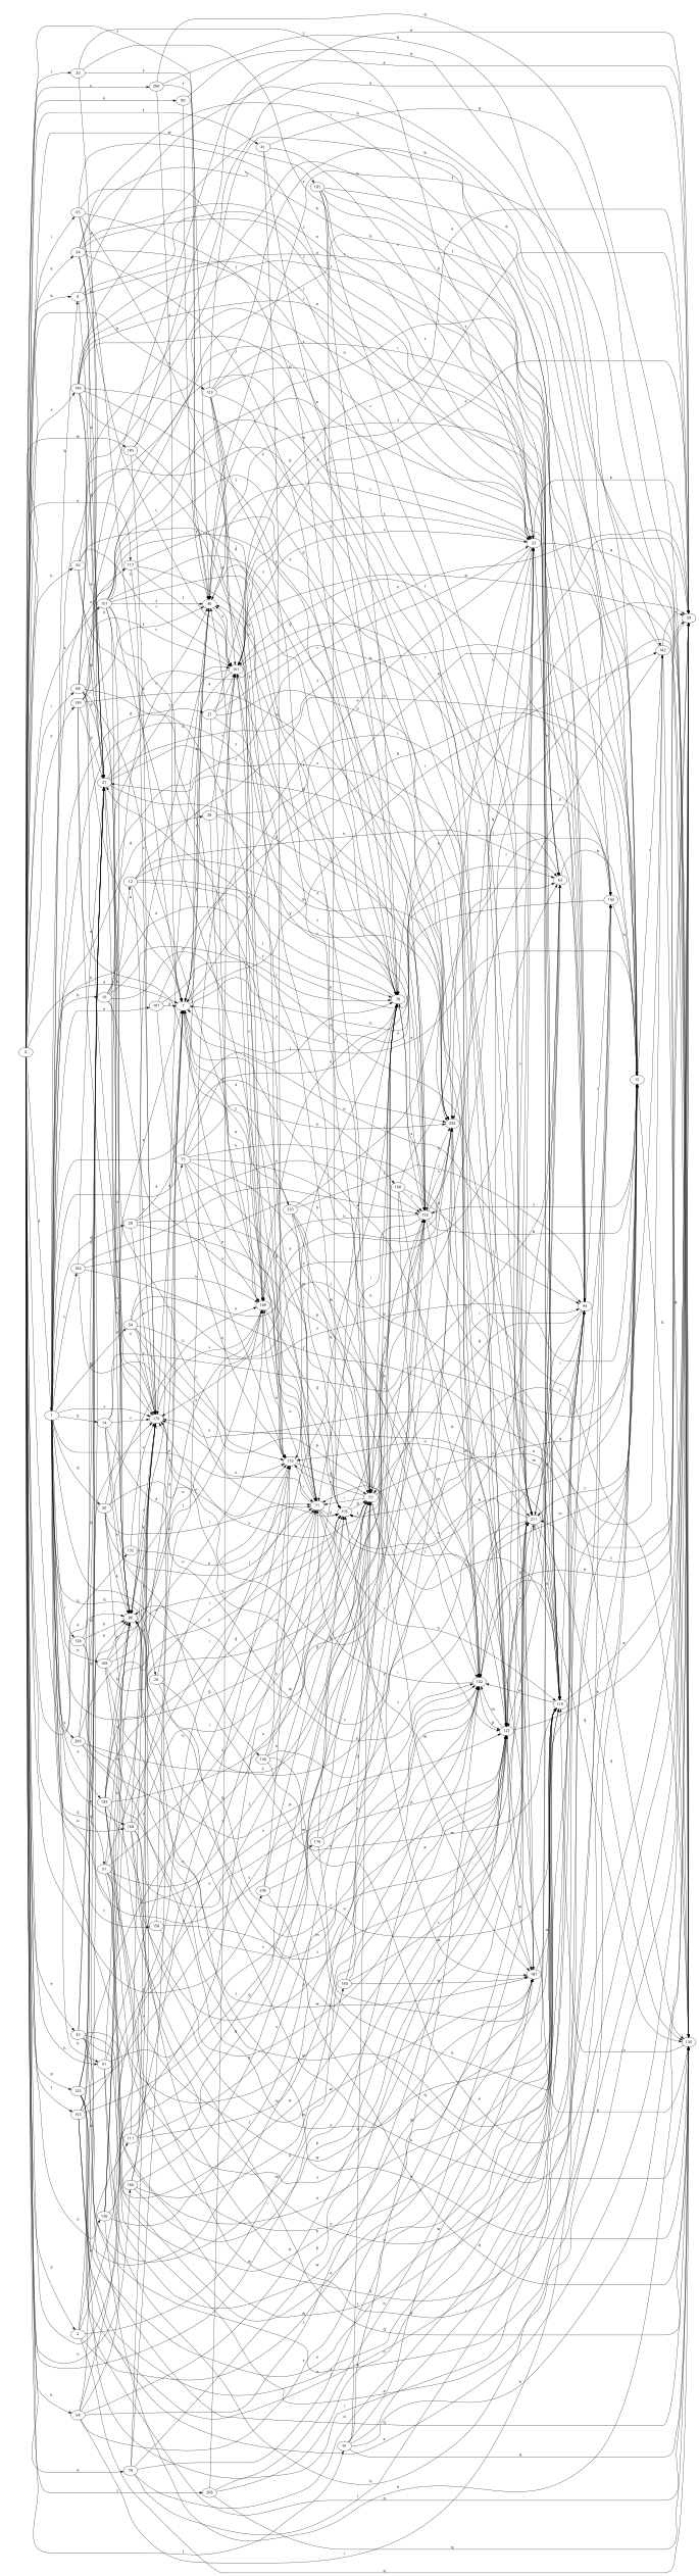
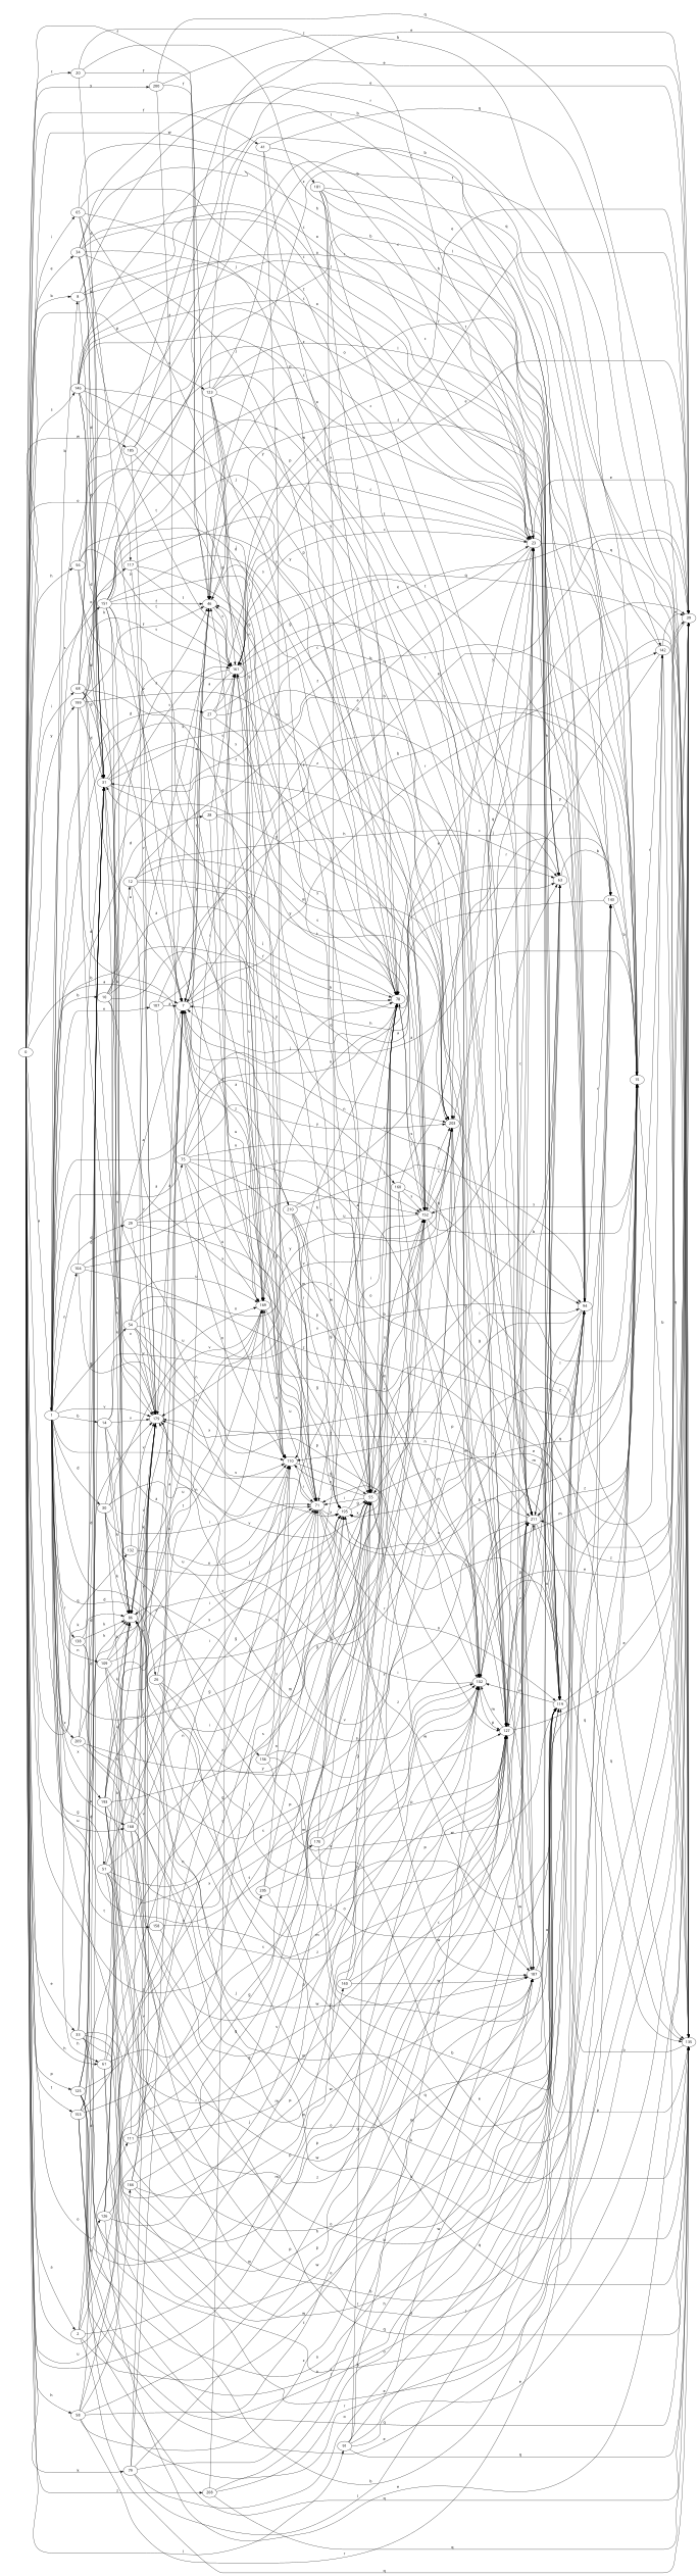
  strict digraph {
    fontname="Noto Sans"
    rankdir=LR
    node [fontname="Noto Sans"]
    edge [fontname="Noto Sans"]
    0
    1
    2
    7
    8
    20
    33
    34
    41
    46
    56
    58
    61
    65
    68
    71
    79
-   80
    86
    91
    102
    111
    117
    123
    125
    132
    146
    151
    153
    166
    168
    181
    185
    199
    200
    205
    208
    10
    12
    14
    26
    27
    28
    29
    30
    39
    51
    54
    55
    75
    104
    107
    109
    110
    138
    140
    152
    156
    158
    160
    170
    179
    193
    209
    31
    126
    135
    187
    63
    94
    142
    210
    23
    119
    211
    15
    127
    161
    78
    143
    169
    195
    203
    0 -> 1 [label=a]
    0 -> 2 [label=a]
    0 -> 7 [label=a]
    0 -> 8 [label=b]
    0 -> 20 [label=c]
    0 -> 33 [label=e]
    0 -> 34 [label=e]
    0 -> 41 [label=f]
    0 -> 46 [label=f]
    0 -> 56 [label=h]
    0 -> 58 [label=h]
    0 -> 61 [label=h]
    0 -> 65 [label=i]
    0 -> 68 [label=i]
    0 -> 71 [label=i]
    0 -> 79 [label=k]
-   0 -> 80 [label=k]
    0 -> 86 [label=k]
    0 -> 91 [label=l]
    0 -> 102 [label=m]
    0 -> 111 [label=o]
    0 -> 117 [label=o]
    0 -> 123 [label=p]
    0 -> 125 [label=p]
    0 -> 132 [label=q]
    0 -> 146 [label=s]
    0 -> 151 [label=s]
    0 -> 153 [label=t]
    0 -> 166 [label=u]
    0 -> 168 [label=u]
    0 -> 181 [label=w]
    0 -> 185 [label=w]
    0 -> 199 [label=y]
    0 -> 200 [label=y]
    0 -> 205 [label=z]
    0 -> 208 [label=z]
    1 -> 8 [label=b]
    1 -> 61 [label=h]
    1 -> 117 [label=o]
    1 -> 168 [label=u]
    1 -> 10 [label=b]
    1 -> 12 [label=b]
    1 -> 14 [label=b]
    1 -> 26 [label=d]
    1 -> 27 [label=d]
    1 -> 28 [label=d]
    1 -> 29 [label=d]
    1 -> 30 [label=d]
    1 -> 39 [label=e]
    1 -> 51 [label=g]
    1 -> 54 [label=g]
    1 -> 55 [label=g]
    1 -> 75 [label=j]
    1 -> 104 [label=n]
    1 -> 107 [label=n]
    1 -> 109 [label=n]
    1 -> 110 [label=n]
    1 -> 138 [label=r]
    1 -> 140 [label=r]
    1 -> 152 [label=s]
    1 -> 156 [label=t]
    1 -> 158 [label=t]
    1 -> 160 [label=t]
    1 -> 170 [label=v]
    1 -> 179 [label=v]
    1 -> 193 [label=x]
    1 -> 209 [label=z]
    2 -> 102 [label=m]
    2 -> 110 [label=n]
    2 -> 31 [label=d]
    2 -> 126 [label=p]
    2 -> 135 [label=q]
    2 -> 187 [label=w]
    7 -> 46 [label=f]
    7 -> 71 [label=i]
    7 -> 39 [label=e]
    7 -> 63 [label=h]
    7 -> 94 [label=l]
    7 -> 142 [label=r]
    7 -> 210 [label=z]
    8 -> 31 [label=d]
    8 -> 142 [label=r]
    8 -> 23 [label=c]
    8 -> 119 [label=o]
    20 -> 46 [label=f]
    20 -> 31 [label=d]
    20 -> 23 [label=c]
    20 -> 211 [label=z]
    33 -> 39 [label=e]
    33 -> 179 [label=v]
    33 -> 31 [label=d]
    33 -> 135 [label=q]
    33 -> 63 [label=h]
    33 -> 15 [label=b]
    33 -> 127 [label=p]
    34 -> 86 [label=k]
    34 -> 31 [label=d]
    34 -> 63 [label=h]
    34 -> 94 [label=l]
    34 -> 23 [label=c]
    34 -> 119 [label=o]
    34 -> 211 [label=z]
    34 -> 161 [label=t]
    34 -> 78 [label=j]
    41 -> 110 [label=n]
    41 -> 135 [label=q]
    41 -> 23 [label=c]
    41 -> 78 [label=j]
    46 -> 7 [label=a]
    46 -> 23 [label=c]
    46 -> 161 [label=t]
    56 -> 71 [label=i]
    56 -> 31 [label=d]
    56 -> 127 [label=p]
    56 -> 161 [label=t]
    56 -> 78 [label=j]
    58 -> 71 [label=i]
    58 -> 110 [label=n]
    58 -> 31 [label=d]
    58 -> 23 [label=c]
    58 -> 211 [label=z]
    58 -> 127 [label=p]
    58 -> 143 [label=r]
    61 -> 71 [label=i]
    61 -> 86 [label=k]
    61 -> 152 [label=s]
    61 -> 187 [label=w]
    61 -> 15 [label=b]
    65 -> 7 [label=a]
    65 -> 31 [label=d]
    65 -> 23 [label=c]
    65 -> 211 [label=z]
    65 -> 78 [label=j]
    65 -> 169 [label=u]
    68 -> 7 [label=a]
    68 -> 55 [label=g]
    68 -> 110 [label=n]
    68 -> 179 [label=v]
    68 -> 31 [label=d]
    68 -> 187 [label=w]
    68 -> 15 [label=b]
    68 -> 161 [label=t]
    71 -> 46 [label=f]
    71 -> 179 [label=v]
    71 -> 187 [label=w]
    71 -> 119 [label=o]
    71 -> 15 [label=b]
    71 -> 169 [label=u]
    71 -> 195 [label=x]
    79 -> 179 [label=v]
    79 -> 94 [label=l]
    79 -> 119 [label=o]
    79 -> 211 [label=z]
    79 -> 127 [label=p]
    79 -> 161 [label=t]
-   80 -> 46 [label=f]
-   80 -> 15 [label=b]
    86 -> 179 [label=v]
    86 -> 119 [label=o]
    86 -> 211 [label=z]
    91 -> 102 [label=m]
    91 -> 39 [label=e]
    91 -> 55 [label=g]
    91 -> 135 [label=q]
    91 -> 187 [label=w]
    91 -> 94 [label=l]
    102 -> 71 [label=i]
    102 -> 39 [label=e]
    102 -> 135 [label=q]
    102 -> 127 [label=p]
    111 -> 102 [label=m]
    111 -> 55 [label=g]
    111 -> 152 [label=s]
    111 -> 179 [label=v]
    117 -> 55 [label=g]
    117 -> 179 [label=v]
    117 -> 161 [label=t]
    117 -> 203 [label=y]
    123 -> 55 [label=g]
    123 -> 110 [label=n]
    123 -> 94 [label=l]
    123 -> 23 [label=c]
    123 -> 15 [label=b]
    123 -> 161 [label=t]
    123 -> 143 [label=r]
    123 -> 169 [label=u]
    123 -> 203 [label=y]
    125 -> 39 [label=e]
    125 -> 55 [label=g]
    125 -> 152 [label=s]
    125 -> 31 [label=d]
    125 -> 135 [label=q]
    125 -> 94 [label=l]
    125 -> 119 [label=o]
    125 -> 127 [label=p]
    125 -> 169 [label=u]
    132 -> 71 [label=i]
    132 -> 179 [label=v]
    146 -> 55 [label=g]
    146 -> 179 [label=v]
    146 -> 31 [label=d]
    146 -> 94 [label=l]
    146 -> 119 [label=o]
    146 -> 15 [label=b]
    146 -> 127 [label=p]
    146 -> 78 [label=j]
    146 -> 143 [label=r]
    146 -> 203 [label=y]
    151 -> 46 [label=f]
    151 -> 71 [label=i]
    151 -> 86 [label=k]
    151 -> 152 [label=s]
    151 -> 179 [label=v]
    151 -> 211 [label=z]
    151 -> 15 [label=b]
    151 -> 127 [label=p]
    151 -> 78 [label=j]
    151 -> 195 [label=x]
    151 -> 203 [label=y]
    153 -> 86 [label=k]
    153 -> 102 [label=m]
    153 -> 31 [label=d]
    153 -> 119 [label=o]
    153 -> 78 [label=j]
    153 -> 143 [label=r]
    153 -> 195 [label=x]
    166 -> 7 [label=a]
    166 -> 102 [label=m]
    166 -> 55 [label=g]
    166 -> 179 [label=v]
    166 -> 127 [label=p]
    168 -> 102 [label=m]
    168 -> 39 [label=e]
    168 -> 110 [label=n]
    168 -> 152 [label=s]
    168 -> 179 [label=v]
    168 -> 187 [label=w]
    168 -> 15 [label=b]
    181 -> 135 [label=q]
    181 -> 63 [label=h]
    181 -> 94 [label=l]
    181 -> 23 [label=c]
    181 -> 78 [label=j]
    181 -> 195 [label=x]
    185 -> 39 [label=e]
    185 -> 55 [label=g]
    185 -> 179 [label=v]
    185 -> 119 [label=o]
    199 -> 46 [label=f]
    199 -> 71 [label=i]
    199 -> 102 [label=m]
    199 -> 39 [label=e]
    199 -> 179 [label=v]
    199 -> 31 [label=d]
    199 -> 23 [label=c]
    199 -> 119 [label=o]
    200 -> 7 [label=a]
    200 -> 46 [label=f]
    200 -> 135 [label=q]
    200 -> 15 [label=b]
    205 -> 55 [label=g]
    205 -> 110 [label=n]
    205 -> 135 [label=q]
    205 -> 203 [label=y]
    208 -> 135 [label=q]
    208 -> 63 [label=h]
    208 -> 119 [label=o]
    208 -> 161 [label=t]
    10 -> 86 [label=k]
    10 -> 63 [label=h]
    10 -> 23 [label=c]
    10 -> 119 [label=o]
    10 -> 161 [label=t]
    10 -> 195 [label=x]
    10 -> 203 [label=y]
    12 -> 7 [label=a]
    12 -> 102 [label=m]
    12 -> 179 [label=v]
    12 -> 63 [label=h]
    12 -> 15 [label=b]
    12 -> 78 [label=j]
    12 -> 203 [label=y]
    14 -> 46 [label=f]
    14 -> 86 [label=k]
    14 -> 102 [label=m]
    14 -> 179 [label=v]
    14 -> 142 [label=r]
    14 -> 119 [label=o]
    26 -> 7 [label=a]
    26 -> 135 [label=q]
    26 -> 63 [label=h]
-   209 -> 119 [label=o]
+   26 -> 119 [label=o]
    27 -> 39 [label=e]
    27 -> 152 [label=s]
    27 -> 63 [label=h]
    27 -> 127 [label=p]
    27 -> 161 [label=t]
    27 -> 169 [label=u]
    28 -> 152 [label=s]
    28 -> 94 [label=l]
    28 -> 161 [label=t]
    28 -> 169 [label=u]
    29 -> 7 [label=a]
    29 -> 102 [label=m]
    29 -> 152 [label=s]
    29 -> 179 [label=v]
    29 -> 127 [label=p]
    30 -> 7 [label=a]
    30 -> 71 [label=i]
    30 -> 86 [label=k]
    30 -> 110 [label=n]
    30 -> 211 [label=z]
    30 -> 78 [label=j]
    30 -> 169 [label=u]
    39 -> 86 [label=k]
    39 -> 211 [label=z]
    39 -> 161 [label=t]
    51 -> 71 [label=i]
    51 -> 86 [label=k]
    51 -> 152 [label=s]
    51 -> 187 [label=w]
    51 -> 119 [label=o]
    51 -> 211 [label=z]
    51 -> 78 [label=j]
    51 -> 195 [label=x]
    54 -> 179 [label=v]
    54 -> 23 [label=c]
    54 -> 211 [label=z]
    54 -> 15 [label=b]
    54 -> 127 [label=p]
    54 -> 169 [label=u]
    54 -> 203 [label=y]
    55 -> 71 [label=i]
    55 -> 39 [label=e]
    55 -> 110 [label=n]
    55 -> 187 [label=w]
    55 -> 94 [label=l]
    55 -> 119 [label=o]
    55 -> 78 [label=j]
    55 -> 195 [label=x]
    75 -> 46 [label=f]
    75 -> 102 [label=m]
    75 -> 39 [label=e]
    75 -> 55 [label=g]
    75 -> 110 [label=n]
    75 -> 135 [label=q]
    75 -> 119 [label=o]
    75 -> 78 [label=j]
    75 -> 169 [label=u]
    75 -> 203 [label=y]
    104 -> 152 [label=s]
    104 -> 31 [label=d]
    104 -> 63 [label=h]
    104 -> 211 [label=z]
    104 -> 195 [label=x]
    107 -> 7 [label=a]
    107 -> 110 [label=n]
    107 -> 15 [label=b]
    107 -> 78 [label=j]
    109 -> 86 [label=k]
    109 -> 187 [label=w]
    109 -> 119 [label=o]
    109 -> 78 [label=j]
    109 -> 169 [label=u]
    109 -> 195 [label=x]
    110 -> 71 [label=i]
    110 -> 55 [label=g]
    138 -> 86 [label=k]
    138 -> 31 [label=d]
    138 -> 135 [label=q]
    138 -> 94 [label=l]
    140 -> 55 [label=g]
    140 -> 187 [label=w]
    140 -> 23 [label=c]
    140 -> 127 [label=p]
    152 -> 46 [label=f]
    152 -> 71 [label=i]
    152 -> 135 [label=q]
    152 -> 23 [label=c]
    152 -> 15 [label=b]
    152 -> 161 [label=t]
    152 -> 78 [label=j]
    152 -> 169 [label=u]
    152 -> 203 [label=y]
    156 -> 39 [label=e]
    156 -> 110 [label=n]
    156 -> 211 [label=z]
    156 -> 15 [label=b]
    156 -> 78 [label=j]
    158 -> 7 [label=a]
    158 -> 102 [label=m]
    158 -> 127 [label=p]
    160 -> 102 [label=m]
    160 -> 152 [label=s]
    160 -> 94 [label=l]
    160 -> 127 [label=p]
    160 -> 143 [label=r]
    170 -> 119 [label=o]
    170 -> 127 [label=p]
    170 -> 195 [label=x]
    170 -> 203 [label=y]
    179 -> 7 [label=a]
    179 -> 86 [label=k]
    179 -> 143 [label=r]
    193 -> 71 [label=i]
    193 -> 86 [label=k]
    193 -> 55 [label=g]
    193 -> 152 [label=s]
    193 -> 119 [label=o]
    193 -> 15 [label=b]
    193 -> 127 [label=p]
    193 -> 143 [label=r]
    193 -> 169 [label=u]
    209 -> 31 [label=d]
    209 -> 127 [label=p]
    209 -> 195 [label=x]
    209 -> 203 [label=y]
    31 -> 86 [label=k]
    31 -> 39 [label=e]
    31 -> 110 [label=n]
    31 -> 211 [label=z]
    31 -> 15 [label=b]
    31 -> 203 [label=y]
    126 -> 46 [label=f]
    126 -> 86 [label=k]
    126 -> 39 [label=e]
    126 -> 55 [label=g]
    126 -> 179 [label=v]
    126 -> 78 [label=j]
    135 -> 46 [label=f]
    135 -> 86 [label=k]
    135 -> 119 [label=o]
    135 -> 15 [label=b]
    135 -> 127 [label=p]
    187 -> 7 [label=a]
    187 -> 71 [label=i]
    187 -> 119 [label=o]
    63 -> 55 [label=g]
    63 -> 15 [label=b]
    63 -> 127 [label=p]
    94 -> 46 [label=f]
    94 -> 102 [label=m]
    94 -> 55 [label=g]
    94 -> 211 [label=z]
    94 -> 127 [label=p]
    94 -> 78 [label=j]
    94 -> 143 [label=r]
    142 -> 46 [label=f]
    142 -> 39 [label=e]
    142 -> 179 [label=v]
    142 -> 135 [label=q]
    142 -> 203 [label=y]
    210 -> 7 [label=a]
    210 -> 71 [label=i]
    210 -> 102 [label=m]
    210 -> 55 [label=g]
    210 -> 135 [label=q]
    210 -> 94 [label=l]
    210 -> 195 [label=x]
    23 -> 7 [label=a]
    23 -> 86 [label=k]
    23 -> 39 [label=e]
    23 -> 135 [label=q]
    23 -> 63 [label=h]
    23 -> 161 [label=t]
    23 -> 203 [label=y]
    119 -> 102 [label=m]
    119 -> 39 [label=e]
    119 -> 110 [label=n]
    119 -> 94 [label=l]
    211 -> 179 [label=v]
    211 -> 135 [label=q]
    211 -> 94 [label=l]
    211 -> 119 [label=o]
    211 -> 127 [label=p]
    211 -> 195 [label=x]
    15 -> 7 [label=a]
    15 -> 102 [label=m]
    15 -> 152 [label=s]
    15 -> 142 [label=r]
    15 -> 211 [label=z]
    15 -> 195 [label=x]
    127 -> 102 [label=m]
    127 -> 39 [label=e]
    127 -> 31 [label=d]
    127 -> 187 [label=w]
    127 -> 23 [label=c]
    127 -> 211 [label=z]
    161 -> 7 [label=a]
    161 -> 86 [label=k]
    161 -> 39 [label=e]
    161 -> 135 [label=q]
    161 -> 23 [label=c]
    161 -> 143 [label=r]
    161 -> 169 [label=u]
    78 -> 46 [label=f]
    78 -> 110 [label=n]
    78 -> 152 [label=s]
    78 -> 31 [label=d]
    78 -> 161 [label=t]
    78 -> 169 [label=u]
    143 -> 7 [label=a]
    143 -> 15 [label=b]
    143 -> 161 [label=t]
    169 -> 46 [label=f]
    169 -> 86 [label=k]
    169 -> 55 [label=g]
    169 -> 110 [label=n]
    169 -> 179 [label=v]
    195 -> 55 [label=g]
    195 -> 152 [label=s]
    195 -> 179 [label=v]
    195 -> 187 [label=w]
    203 -> 102 [label=m]
    203 -> 152 [label=s]
    203 -> 179 [label=v]
  }
